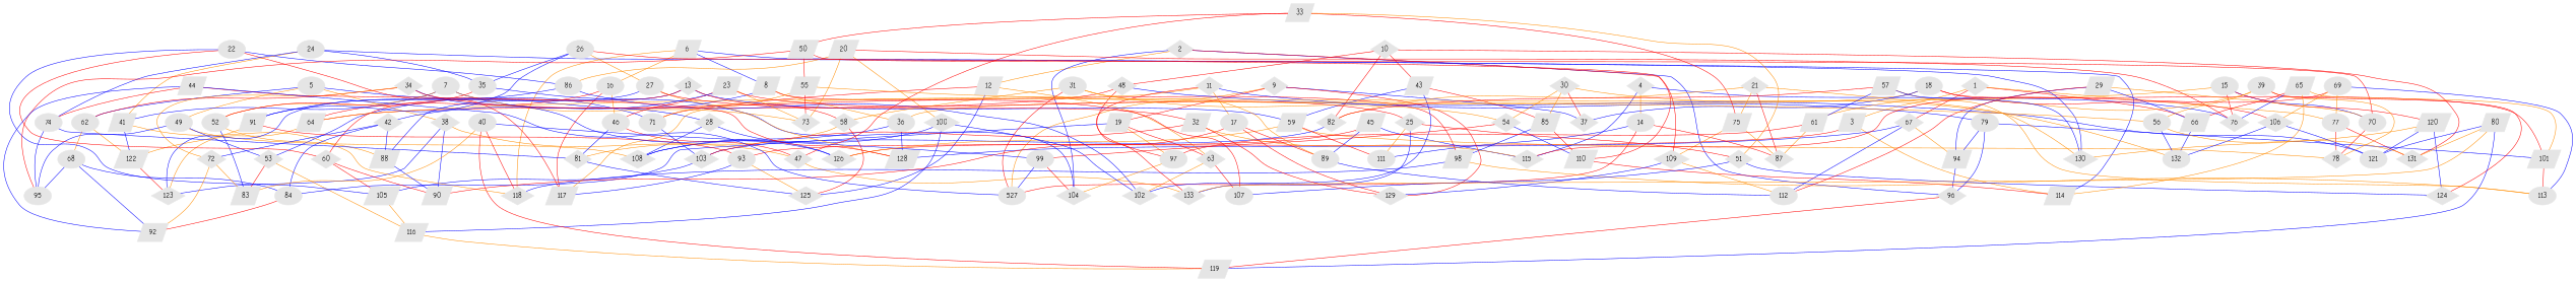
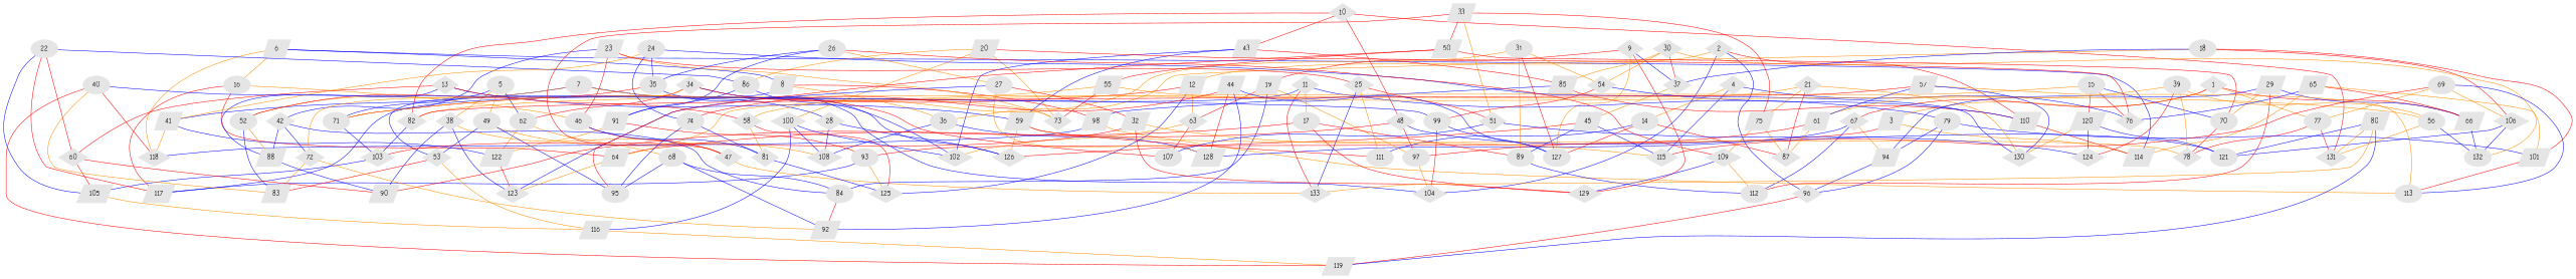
  graph {
    fontname="Comic Neue"
    node [color=gray90 fontname="Comic Neue" shape=diamond style=filled]
    edge [color=blue fontname="Comic Neue"]
    3 [shape=parallelogram]
    1
    66 [shape=parallelogram]
    67
    77 [shape=ellipse]
    93 [shape=ellipse]
    114 [shape=parallelogram]
    132 [shape=ellipse]
    128 [shape=parallelogram]
    94 [shape=parallelogram]
    112 [shape=ellipse]
    131
    78
    12 [shape=parallelogram]
    2
    96
    104
    110 [shape=parallelogram]
    71 [shape=ellipse]
    63
    125
    119 [shape=parallelogram]
    117 [shape=parallelogram]
    14 [shape=ellipse]
    4
    76
    115
-   127 [shape=ellipse label=527]
+   127 [shape=ellipse]
    87
    111 [shape=ellipse]
    28
    108
    126
    5 [shape=ellipse]
    38
    49 [shape=ellipse]
    62 [shape=ellipse]
    90 [shape=parallelogram]
    123
    47
    53
    95 [shape=ellipse]
    122 [shape=parallelogram]
    68 [shape=ellipse]
    103
    6 [shape=parallelogram]
    8 [shape=parallelogram]
    16 [shape=ellipse]
    118
    36 [shape=ellipse]
    98 [shape=parallelogram]
    64 [shape=parallelogram]
    46 [shape=ellipse]
    7 [shape=ellipse]
    41 [shape=parallelogram]
    52 [shape=ellipse]
    73
    88 [shape=parallelogram]
    83 [shape=parallelogram]
    116 [shape=parallelogram]
    113 [shape=ellipse]
    19 [shape=parallelogram]
    9
    37
    129
    84 [shape=ellipse]
    97 [shape=ellipse]
    45 [shape=parallelogram]
    43 [shape=parallelogram]
    10
    48
    82
    59 [shape=parallelogram]
    85 [shape=parallelogram]
    102
    121 [shape=ellipse]
    17 [shape=ellipse]
    11
    79 [shape=ellipse]
    133
    89 [shape=ellipse]
    101 [shape=parallelogram]
    107 [shape=ellipse]
    13
    58
    60
    81
    105 [shape=parallelogram]
    15 [shape=ellipse]
    70 [shape=ellipse]
    120 [shape=parallelogram]
    124
    130
    18 [shape=ellipse]
    106
    92 [shape=parallelogram]
    20 [shape=parallelogram]
    86 [shape=ellipse]
    100
    91 [shape=parallelogram]
    21
    75 [shape=parallelogram]
    109
    22 [shape=ellipse]
    23 [shape=parallelogram]
    25
    42
    51
    72
    24 [shape=ellipse]
    35 [shape=ellipse]
    74 [shape=ellipse]
    26 [shape=ellipse]
    27 [shape=ellipse]
    32 [shape=parallelogram]
    29 [shape=parallelogram]
    30
    54
    99 [shape=ellipse]
    31 [shape=ellipse]
    33 [shape=parallelogram]
    50 [shape=parallelogram]
    55 [shape=parallelogram]
    34
    39 [shape=ellipse]
    56 [shape=ellipse]
    61 [shape=parallelogram]
    40 [shape=ellipse]
    44 [shape=parallelogram]
    57 [shape=parallelogram]
    65 [shape=parallelogram]
    69 [shape=ellipse]
    80 [shape=parallelogram]
    3 -- 93 [color=red]
    3 -- 114 [color=darkorange]
    1 -- 3 [color=darkorange]
    1 -- 66 [color=red]
    1 -- 67 [color=red]
    1 -- 77 [color=darkorange]
    66 -- 132
    67 -- 128
    67 -- 94 [color=darkorange]
    67 -- 112
    77 -- 131 [color=red]
    77 -- 78 [color=red]
    93 -- 125 [color=darkorange]
    93 -- 117
    94 -- 96
    12 -- 71 [color=red]
    12 -- 63 [color=darkorange]
    12 -- 125
    2 -- 12 [color=darkorange]
    2 -- 96
    2 -- 104
    2 -- 110 [color=red]
    96 -- 119 [color=red]
    110 -- 114 [color=red]
    71 -- 103
    63 -- 102 [color=darkorange]
    63 -- 107 [color=red]
    14 -- 127 [color=red]
    14 -- 87 [color=red]
    14 -- 111
    4 -- 14 [color=darkorange]
    4 -- 76
    4 -- 115
    28 -- 108
    28 -- 126
    5 -- 71
    5 -- 38 [color=darkorange]
    5 -- 49 [color=darkorange]
    5 -- 62
    38 -- 90
    38 -- 123
    38 -- 47 [color=darkorange]
    49 -- 108 [color=darkorange]
    49 -- 53
    49 -- 95
    62 -- 122 [color=darkorange]
    62 -- 68 [color=darkorange]
    47 -- 133 [color=darkorange]
    53 -- 83 [color=red]
    53 -- 116 [color=darkorange]
    122 -- 123 [color=red]
    68 -- 95
    68 -- 84
    68 -- 92
    103 -- 105
    6 -- 114
    6 -- 8
    6 -- 16 [color=darkorange]
    6 -- 118 [color=darkorange]
    8 -- 53
    8 -- 36 [color=darkorange]
    8 -- 98 [color=red]
    16 -- 117 [color=red]
    16 -- 64 [color=red]
    16 -- 46 [color=darkorange]
    36 -- 128
    36 -- 108
    98 -- 118
    98 -- 113 [color=darkorange]
    64 -- 123 [color=darkorange]
    46 -- 47 [color=red]
    46 -- 81
    7 -- 28
    7 -- 41
    7 -- 52 [color=darkorange]
    7 -- 73 [color=darkorange]
    41 -- 122
    41 -- 118 [color=darkorange]
    52 -- 88 [color=darkorange]
    52 -- 83
    88 -- 90
    116 -- 119 [color=darkorange]
    19 -- 63 [color=red]
    19 -- 84
    19 -- 97 [color=darkorange]
    9 -- 127 [color=darkorange]
    9 -- 19 [color=red]
    9 -- 37
    9 -- 129 [color=red]
+   37 -- 45 [color=darkorange]
    84 -- 92 [color=red]
    97 -- 104 [color=darkorange]
    45 -- 115
    45 -- 126 [color=red]
    45 -- 89
    43 -- 59
    43 -- 85 [color=red]
    43 -- 102
    10 -- 131 [color=red]
    10 -- 43 [color=red]
    10 -- 48 [color=red]
    10 -- 82 [color=red]
    48 -- 64 [color=red]
    48 -- 97 [color=red]
    48 -- 121
    82 -- 103
    59 -- 78 [color=darkorange]
    59 -- 111 [color=red]
    59 -- 126 [color=darkorange]
    85 -- 110 [color=red]
    85 -- 98
    17 -- 90 [color=red]
    17 -- 129 [color=red]
    17 -- 89 [color=red]
-   11 -- 117 [color=darkorange]
+   11 -- 117
    11 -- 17 [color=darkorange]
    11 -- 79
    11 -- 133 [color=red]
    79 -- 94
    79 -- 96
    79 -- 101
    89 -- 112
    101 -- 113 [color=red]
    13 -- 88
    13 -- 59
    13 -- 58 [color=red]
    13 -- 60 [color=red]
    58 -- 125 [color=red]
    58 -- 81 [color=darkorange]
    60 -- 90 [color=red]
    60 -- 105 [color=red]
    81 -- 125
    105 -- 116 [color=darkorange]
    15 -- 76 [color=red]
    15 -- 64 [color=darkorange]
    15 -- 70
    15 -- 120 [color=red]
    70 -- 78 [color=red]
    120 -- 121
    120 -- 124
    120 -- 130 [color=darkorange]
    18 -- 36 [color=darkorange]
    18 -- 37
    18 -- 101 [color=red]
    18 -- 106 [color=red]
    106 -- 132
    106 -- 121
    20 -- 76 [color=red]
    20 -- 73 [color=darkorange]
    20 -- 86 [color=darkorange]
    20 -- 100 [color=darkorange]
    86 -- 102
    86 -- 91
    100 -- 108
    100 -- 116
    100 -- 102
    91 -- 93 [color=red]
    91 -- 122 [color=darkorange]
    21 -- 87 [color=red]
    21 -- 82 [color=darkorange]
    21 -- 130 [color=darkorange]
    21 -- 75 [color=darkorange]
    75 -- 87 [color=darkorange]
    75 -- 109 [color=darkorange]
    109 -- 112 [color=darkorange]
    109 -- 129
    22 -- 117 [color=red]
    22 -- 60 [color=red]
    22 -- 105
    22 -- 86
    23 -- 46 [color=red]
    23 -- 73 [color=darkorange]
    23 -- 25 [color=red]
    23 -- 42
    25 -- 111 [color=darkorange]
    25 -- 133
    25 -- 51 [color=red]
    42 -- 88
    42 -- 84
    42 -- 72
    51 -- 107
    51 -- 124
    72 -- 83 [color=darkorange]
    72 -- 92 [color=darkorange]
    24 -- 41 [color=darkorange]
    24 -- 130
    24 -- 35
    24 -- 74
    35 -- 104
    35 -- 52 [color=red]
    74 -- 95
    74 -- 81
    26 -- 91
    26 -- 109 [color=red]
    26 -- 35
    26 -- 27 [color=darkorange]
    27 -- 128 [color=darkorange]
    27 -- 123
    27 -- 32 [color=red]
    32 -- 115 [color=darkorange]
    32 -- 103 [color=red]
    32 -- 129 [color=red]
    29 -- 66
    29 -- 94
    29 -- 112 [color=red]
    29 -- 70 [color=darkorange]
    30 -- 132 [color=darkorange]
    30 -- 37 [color=red]
    30 -- 85 [color=darkorange]
    30 -- 54 [color=darkorange]
    54 -- 110
    54 -- 99 [color=red]
    99 -- 104 [color=red]
    99 -- 127
    31 -- 127 [color=red]
    31 -- 89 [color=darkorange]
    31 -- 58 [color=darkorange]
    31 -- 54 [color=darkorange]
    33 -- 47 [color=red]
    33 -- 75 [color=red]
    33 -- 51 [color=darkorange]
    33 -- 50 [color=red]
    50 -- 95 [color=red]
    50 -- 70 [color=red]
    50 -- 55 [color=red]
    55 -- 71 [color=darkorange]
    55 -- 73 [color=red]
    55 -- 56 [color=darkorange]
    34 -- 126
    34 -- 62 [color=red]
    34 -- 107 [color=red]
    34 -- 72 [color=darkorange]
    39 -- 78 [color=darkorange]
    39 -- 124 [color=red]
    39 -- 56 [color=darkorange]
    39 -- 61 [color=darkorange]
    56 -- 132
    56 -- 131 [color=darkorange]
    61 -- 87 [color=darkorange]
    61 -- 97 [color=red]
    40 -- 119 [color=red]
    40 -- 118 [color=red]
    40 -- 83 [color=darkorange]
    40 -- 99
    44 -- 128 [color=red]
    44 -- 127
    44 -- 92
    44 -- 74 [color=red]
    57 -- 113 [color=darkorange]
    57 -- 82 [color=red]
    57 -- 130
    57 -- 61
    65 -- 66 [color=red]
    65 -- 114 [color=darkorange]
    65 -- 76
    65 -- 101 [color=darkorange]
    69 -- 77 [color=darkorange]
    69 -- 115 [color=red]
    69 -- 113
    69 -- 106 [color=darkorange]
    80 -- 131 [color=darkorange]
    80 -- 119
    80 -- 121
    80 -- 133 [color=darkorange]
  }
